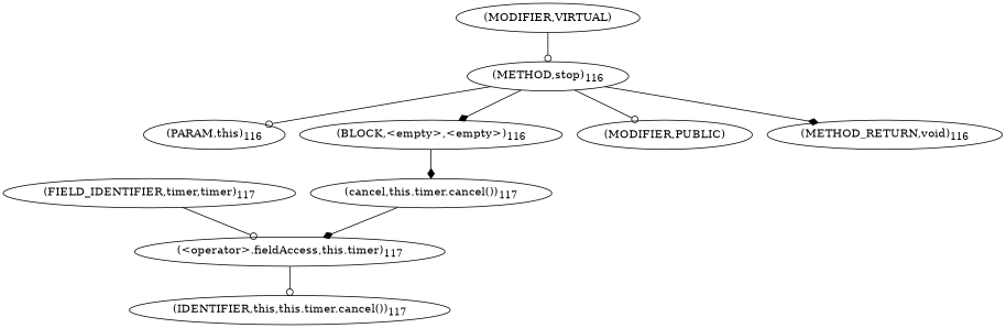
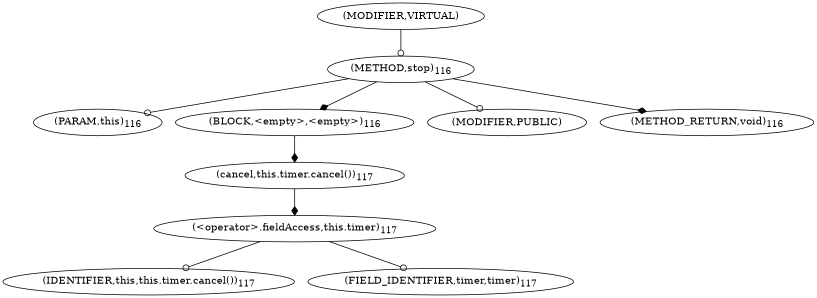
  digraph {
    edge [arrowhead=odot]
    n1 [label=<(METHOD,stop)<SUB>116</SUB>>]
    n2 [label=<(PARAM,this)<SUB>116</SUB>>]
    n3 [label=<(BLOCK,&lt;empty&gt;,&lt;empty&gt;)<SUB>116</SUB>>]
    n4 [label=<(MODIFIER,PUBLIC)>]
    n5 [label=<(METHOD_RETURN,void)<SUB>116</SUB>>]
    n6 [label=<(cancel,this.timer.cancel())<SUB>117</SUB>>]
    n7 [label=<(MODIFIER,VIRTUAL)>]
    n8 [label=<(&lt;operator&gt;.fieldAccess,this.timer)<SUB>117</SUB>>]
    n9 [label=<(IDENTIFIER,this,this.timer.cancel())<SUB>117</SUB>>]
    n10 [label=<(FIELD_IDENTIFIER,timer,timer)<SUB>117</SUB>>]
    n1 -> n2
    n1 -> n3 [arrowhead=diamond]
    n1 -> n4
    n1 -> n5 [arrowhead=diamond]
    n3 -> n6 [arrowhead=diamond]
    n6 -> n8 [arrowhead=diamond]
    n7 -> n1
    n8 -> n9
-   n10 -> n8
+   n8 -> n10
  }
